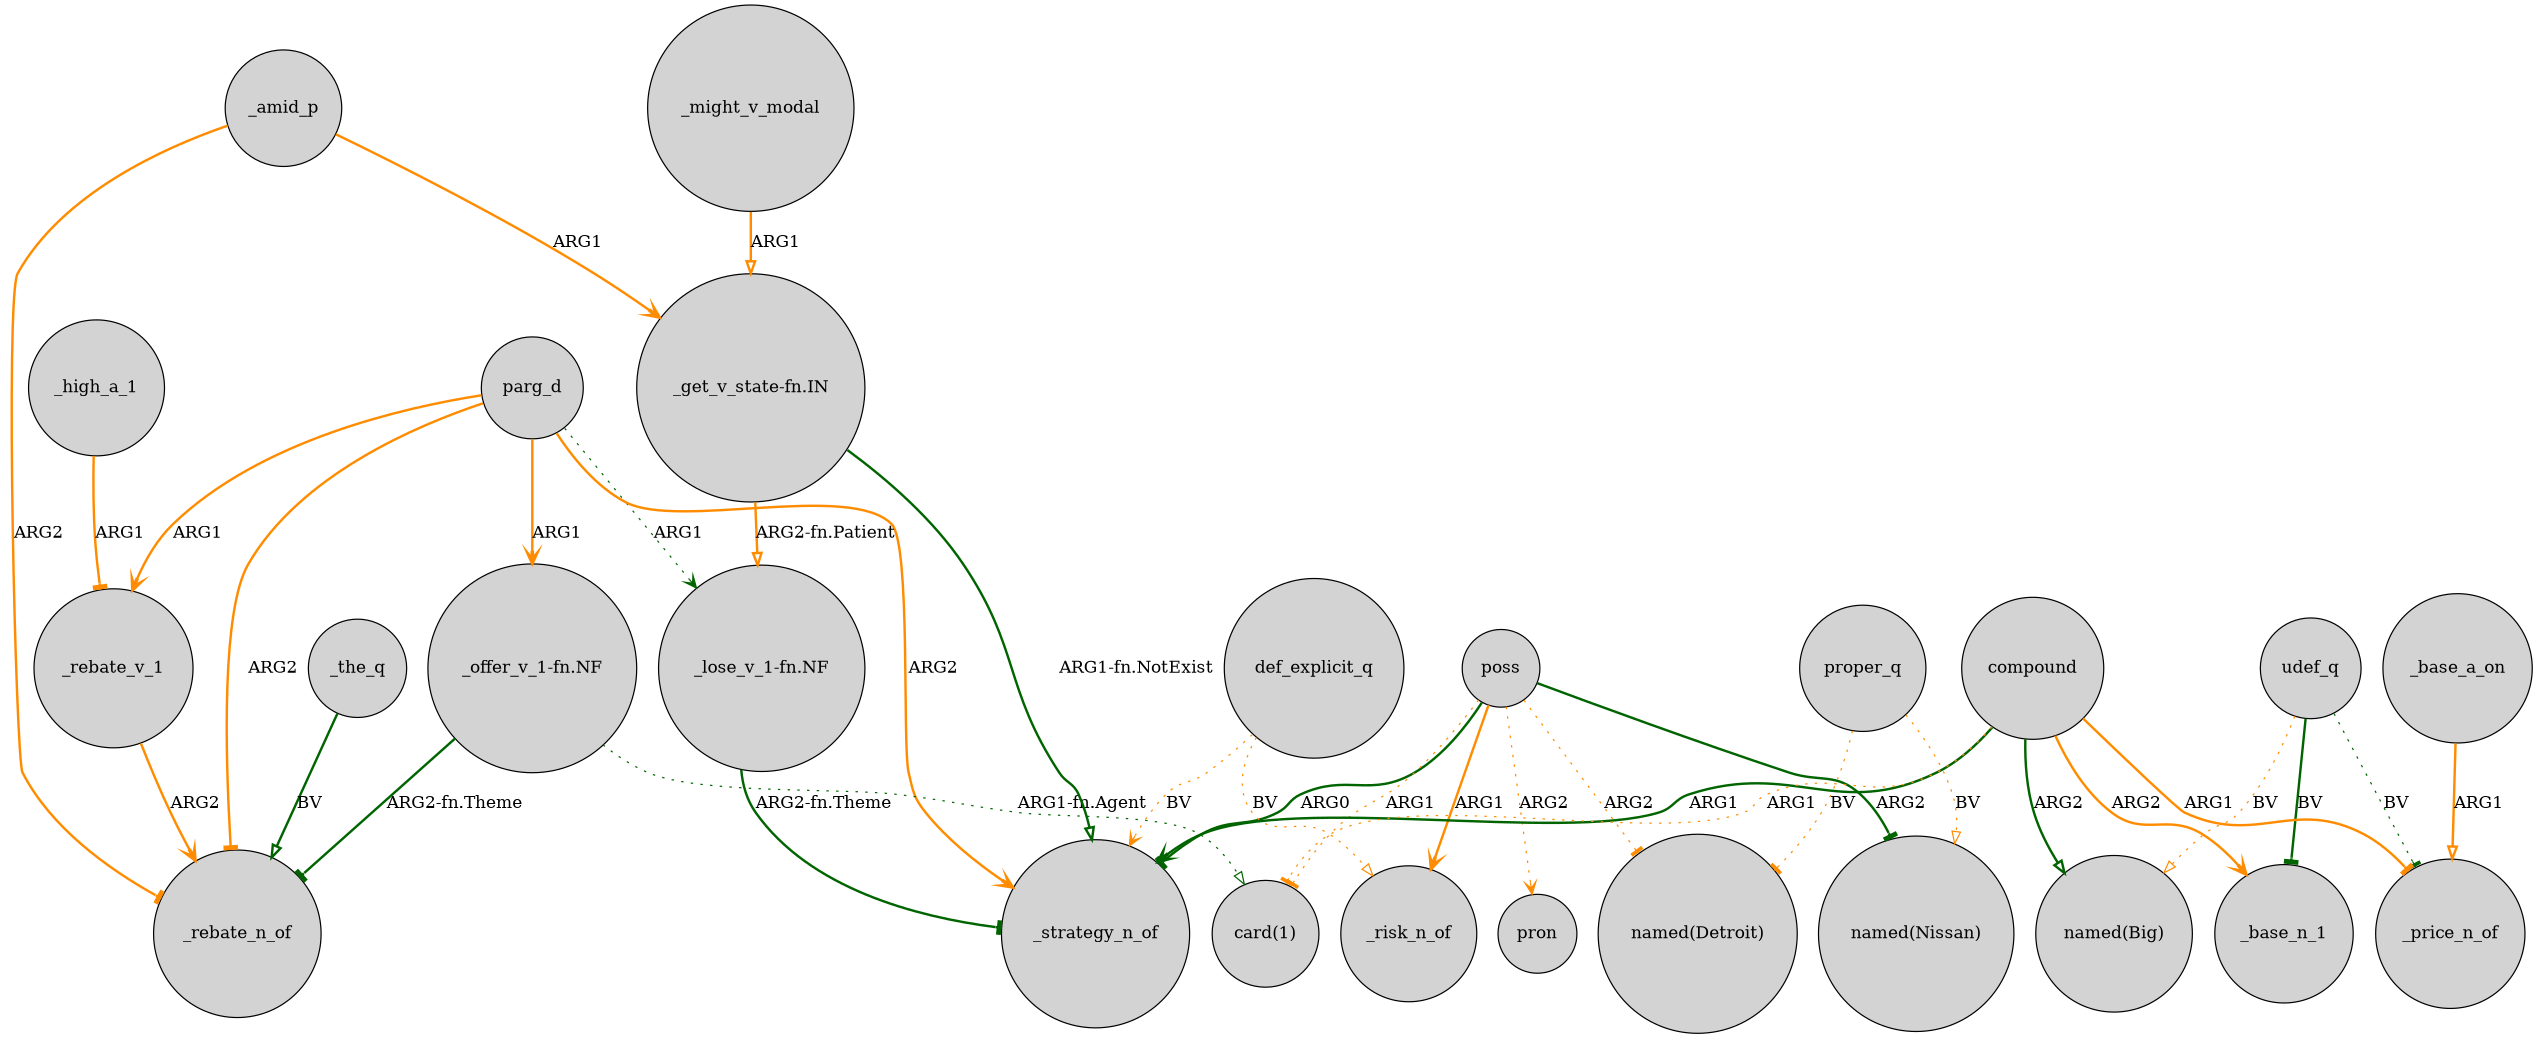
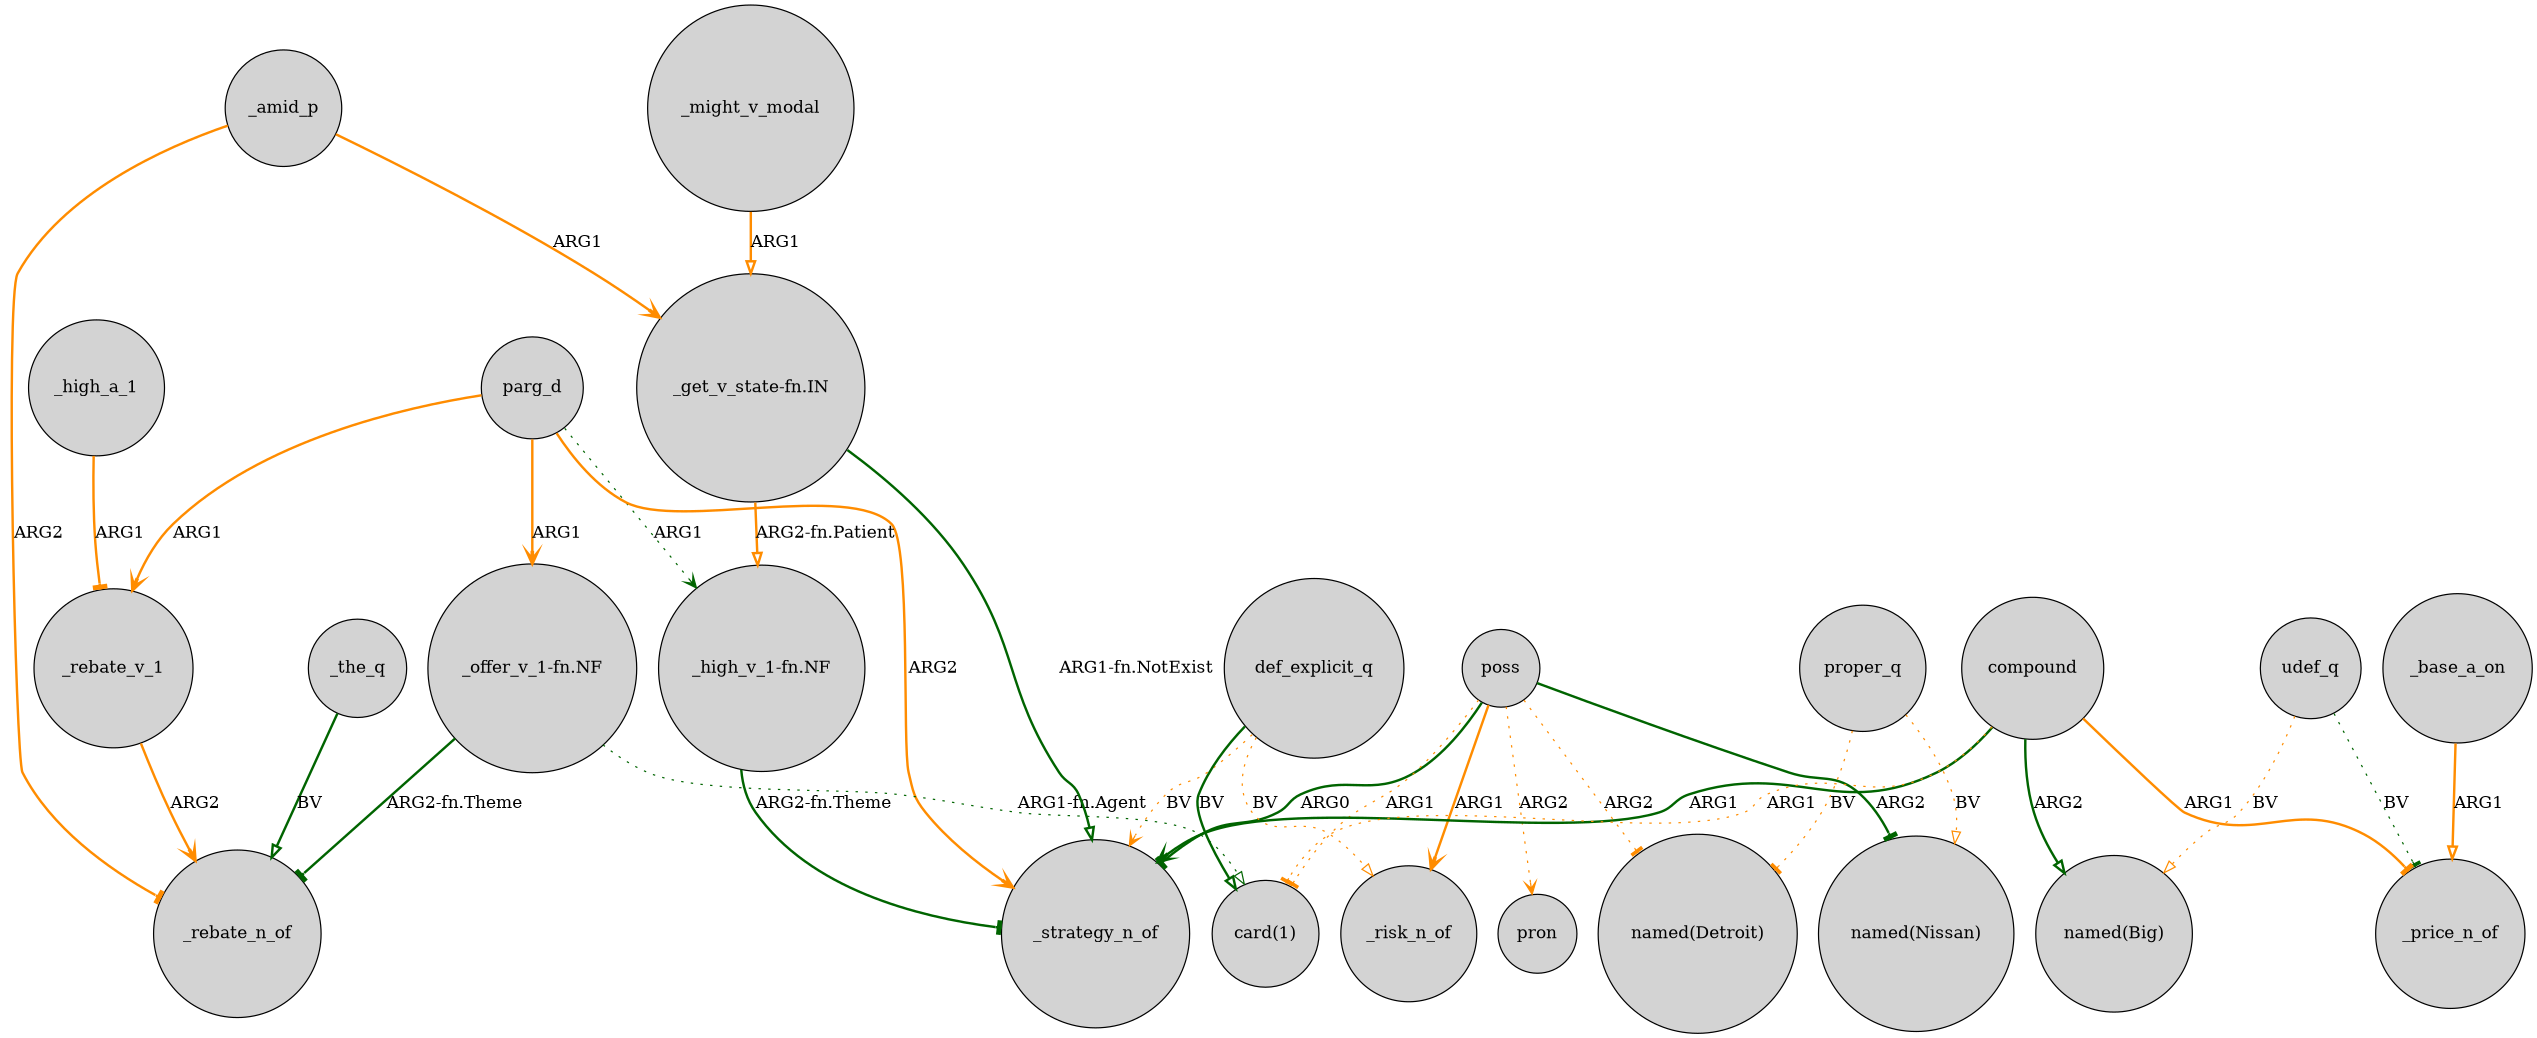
  digraph {
    node [shape=circle style=filled]
    edge [arrowhead=tee color=darkorange style=bold]
-   "_lose_v_1-fn.NF"
+   "_lose_v_1-fn.NF" [label="_high_v_1-fn.NF"]
    _strategy_n_of
    parg_d
    n4 [label=_rebate_v_1]
    _rebate_n_of
    "_offer_v_1-fn.NF"
    n7 [label="card(1)"]
    udef_q
    _price_n_of
-   _base_n_1
    "named(Big)"
    poss
    pron
    _risk_n_of
    "named(Detroit)"
    "named(Nissan)"
    _amid_p
    "_get_v_state-fn.IN"
    def_explicit_q
    compound
    proper_q
    _the_q
    _high_a_1
    _might_v_modal
    n25 [label=_base_a_on]
    "_lose_v_1-fn.NF" -> _strategy_n_of [color=darkgreen label="ARG2-fn.Theme"]
    parg_d -> "_lose_v_1-fn.NF" [arrowhead=vee color=darkgreen label=ARG1 style=dotted]
    parg_d -> _strategy_n_of [arrowhead=vee label=ARG2]
    parg_d -> n4 [arrowhead=vee label=ARG1]
-   parg_d -> _rebate_n_of [label=ARG2]
    parg_d -> "_offer_v_1-fn.NF" [arrowhead=vee label=ARG1]
    n4 -> _rebate_n_of [arrowhead=vee label=ARG2]
    "_offer_v_1-fn.NF" -> _rebate_n_of [color=darkgreen label="ARG2-fn.Theme"]
    "_offer_v_1-fn.NF" -> n7 [arrowhead=onormal color=darkgreen label="ARG1-fn.Agent" style=dotted]
    udef_q -> _price_n_of [color=darkgreen label=BV style=dotted]
-   udef_q -> _base_n_1 [color=darkgreen label=BV]
    udef_q -> "named(Big)" [arrowhead=onormal label=BV style=dotted]
    poss -> _strategy_n_of [color=darkgreen label=ARG0]
    poss -> n7 [label=ARG1 style=dotted]
    poss -> pron [arrowhead=vee label=ARG2 style=dotted]
    poss -> _risk_n_of [arrowhead=vee label=ARG1]
    poss -> "named(Detroit)" [label=ARG2 style=dotted]
    poss -> "named(Nissan)" [color=darkgreen label=ARG2]
    _amid_p -> _rebate_n_of [label=ARG2]
    _amid_p -> "_get_v_state-fn.IN" [arrowhead=vee label=ARG1]
    "_get_v_state-fn.IN" -> "_lose_v_1-fn.NF" [arrowhead=onormal label="ARG2-fn.Patient"]
    "_get_v_state-fn.IN" -> _strategy_n_of [arrowhead=onormal color=darkgreen label="ARG1-fn.NotExist"]
    def_explicit_q -> _strategy_n_of [arrowhead=vee label=BV style=dotted]
+   def_explicit_q -> n7 [arrowhead=onormal color=darkgreen label=BV]
    def_explicit_q -> _risk_n_of [arrowhead=onormal label=BV style=dotted]
    compound -> _strategy_n_of [arrowhead=vee color=darkgreen label=ARG1]
    compound -> n7 [label=ARG1 style=dotted]
    compound -> _price_n_of [label=ARG1]
-   compound -> _base_n_1 [arrowhead=vee label=ARG2]
    compound -> "named(Big)" [arrowhead=onormal color=darkgreen label=ARG2]
    proper_q -> "named(Detroit)" [label=BV style=dotted]
    proper_q -> "named(Nissan)" [arrowhead=onormal label=BV style=dotted]
    _the_q -> _rebate_n_of [arrowhead=onormal color=darkgreen label=BV]
    _high_a_1 -> n4 [label=ARG1]
    _might_v_modal -> "_get_v_state-fn.IN" [arrowhead=onormal label=ARG1]
    n25 -> _price_n_of [arrowhead=onormal label=ARG1]
  }
